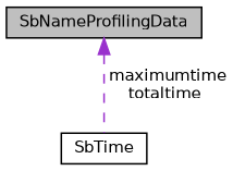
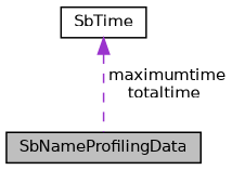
  digraph {
    node [color=black fontname=Helvetica fontsize=10 shape=record style=filled]
    n1 [fillcolor=grey75 fontcolor=black height=0.2 label=SbNameProfilingData width=0.4]
    n2 [fillcolor=white height=0.2 label=SbTime width=0.4]
-   n1 -> n2 [color=darkorchid3 dir=back fontname=Helvetica fontsize=10 label=" maximumtime\ntotaltime" labelfontname=Helvetica labelfontsize=10 style=dashed]
+   n2 -> n1 [color=darkorchid3 dir=back fontname=Helvetica fontsize=10 label=" maximumtime\ntotaltime" labelfontname=Helvetica labelfontsize=10 style=dashed]
  }
